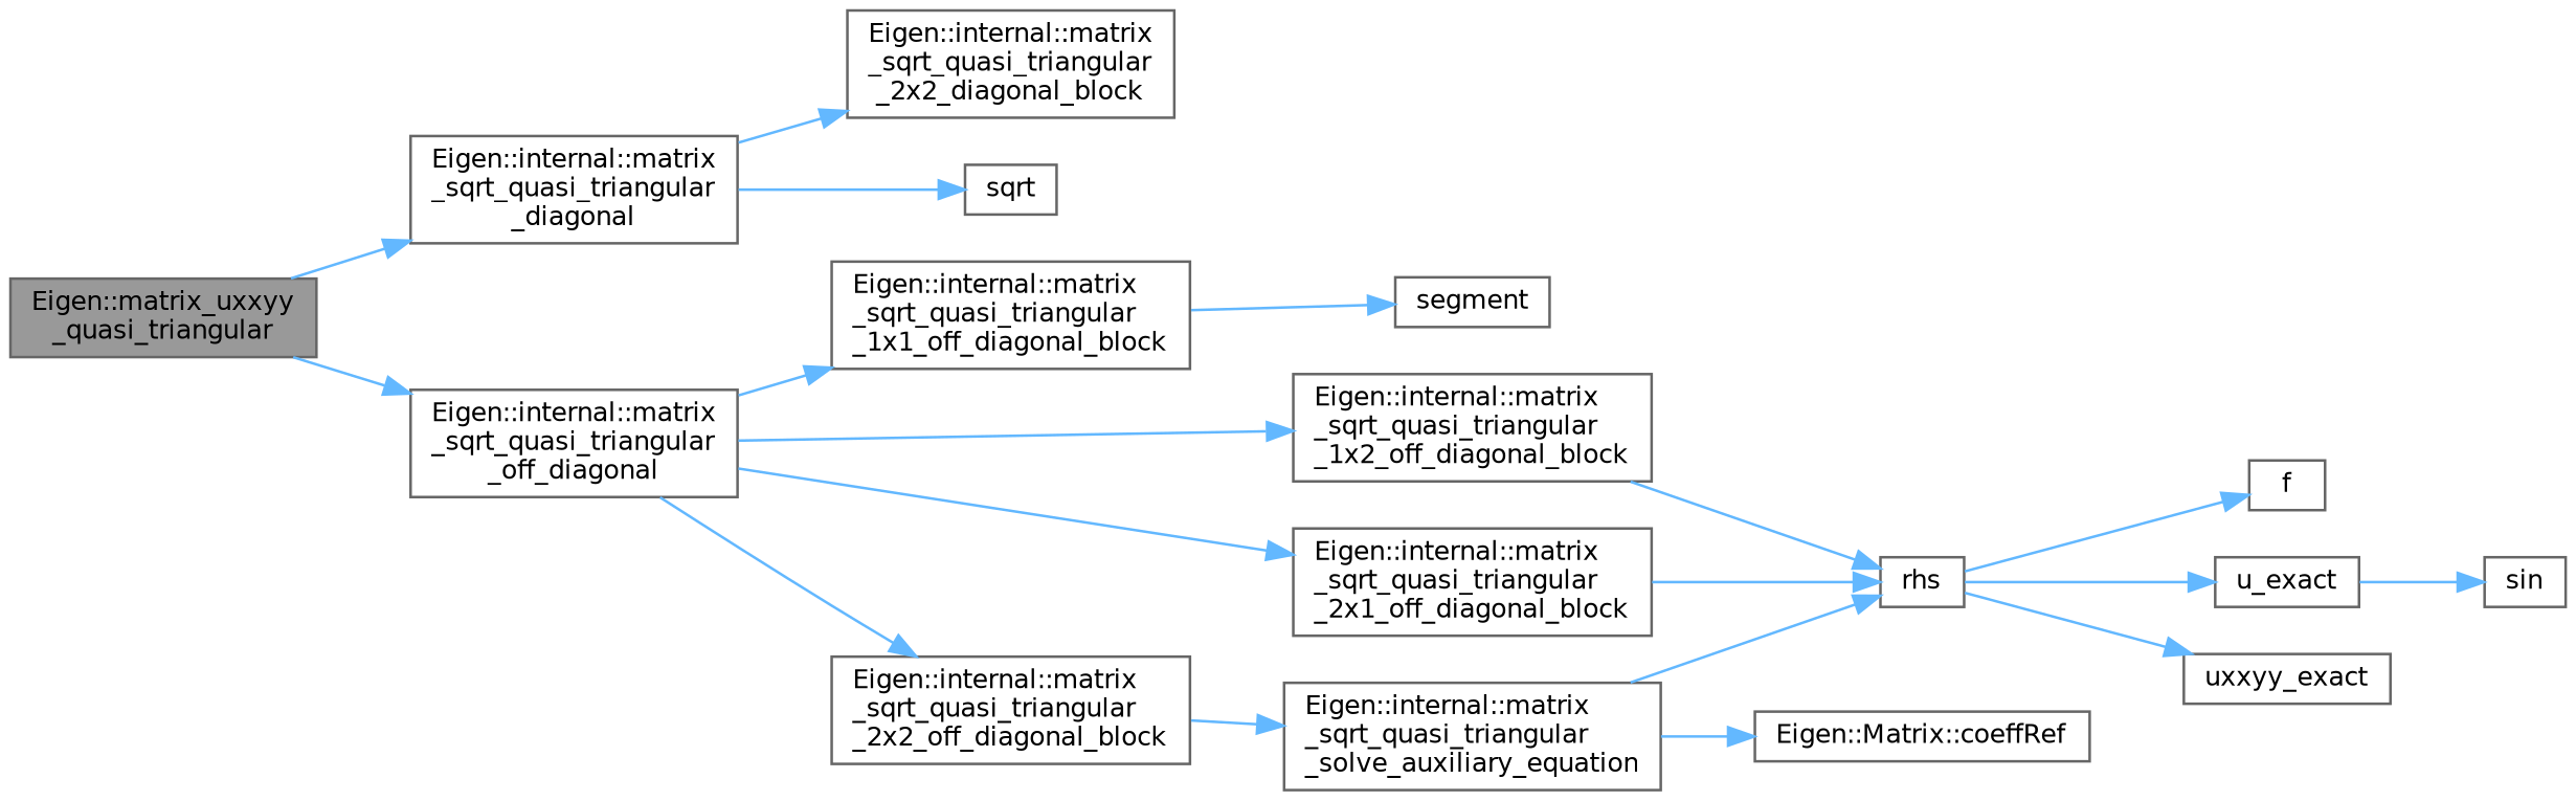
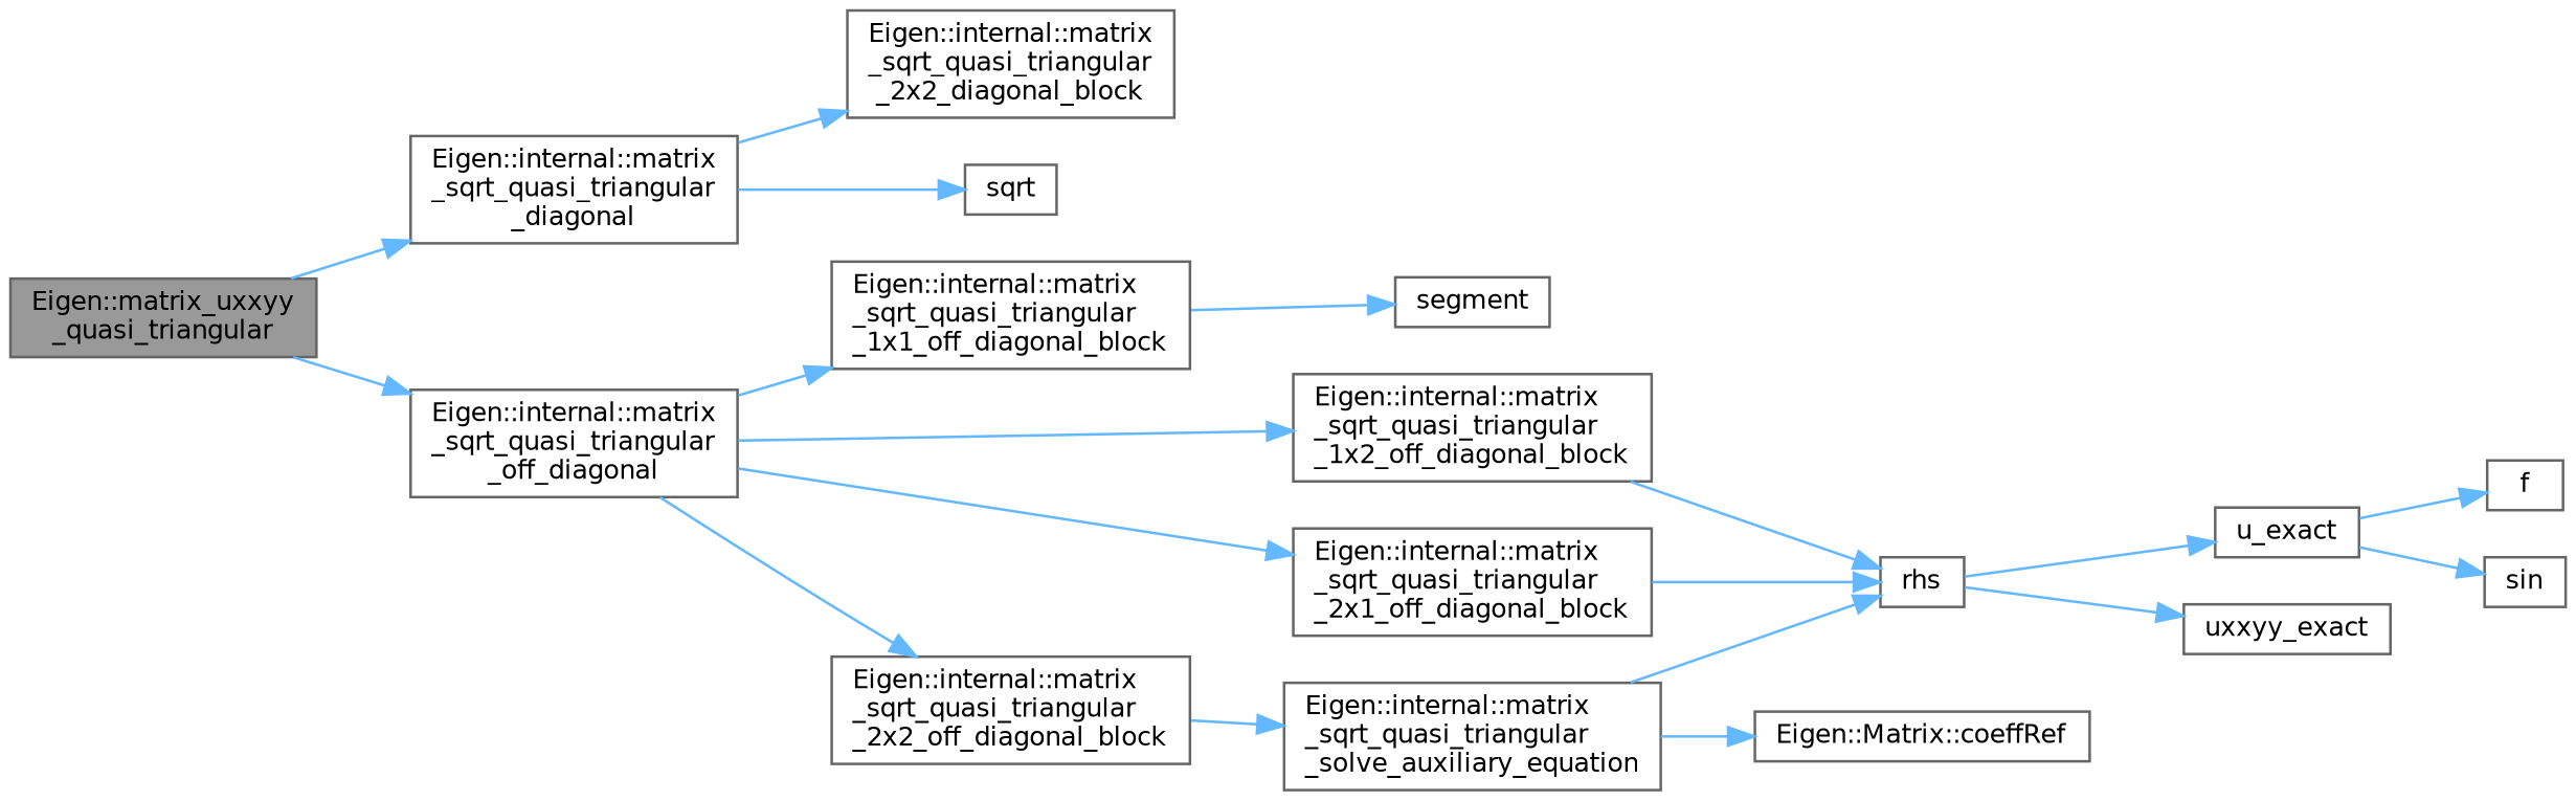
  digraph {
    rankdir=LR
    node [color=grey40 fillcolor=white fontname=Helvetica fontsize=10 shape=box style=filled]
    edge [color=steelblue1 fontname=Helvetica fontsize=10 labelfontname=Helvetica labelfontsize=10 style=solid]
    n1 [color=gray40 fillcolor=grey60 fontcolor=black height=0.2 label="Eigen::matrix_uxxyy\l_quasi_triangular" width=0.4]
    n2 [height=0.2 label="Eigen::internal::matrix\l_sqrt_quasi_triangular\l_diagonal" width=0.4]
    n3 [height=0.2 label="Eigen::internal::matrix\l_sqrt_quasi_triangular\l_off_diagonal" width=0.4]
    n4 [height=0.2 label="Eigen::internal::matrix\l_sqrt_quasi_triangular\l_2x2_diagonal_block" width=0.4]
    n5 [height=0.2 label=sqrt width=0.4]
    n6 [height=0.2 label="Eigen::internal::matrix\l_sqrt_quasi_triangular\l_1x1_off_diagonal_block" width=0.4]
    n7 [height=0.2 label="Eigen::internal::matrix\l_sqrt_quasi_triangular\l_1x2_off_diagonal_block" width=0.4]
    n8 [height=0.2 label="Eigen::internal::matrix\l_sqrt_quasi_triangular\l_2x1_off_diagonal_block" width=0.4]
    n9 [height=0.2 label="Eigen::internal::matrix\l_sqrt_quasi_triangular\l_2x2_off_diagonal_block" width=0.4]
    n10 [height=0.2 label=segment width=0.4]
    n11 [height=0.2 label=rhs width=0.4]
    n12 [height=0.2 label="Eigen::internal::matrix\l_sqrt_quasi_triangular\l_solve_auxiliary_equation" width=0.4]
    n13 [height=0.2 label=f width=0.4]
    n14 [height=0.2 label=u_exact width=0.4]
    n15 [height=0.2 label=uxxyy_exact width=0.4]
    n16 [height=0.2 label=sin width=0.4]
    n17 [height=0.2 label="Eigen::Matrix::coeffRef" width=0.4]
    n1 -> n2
    n1 -> n3
    n2 -> n4
    n2 -> n5
    n3 -> n6
    n3 -> n7
    n3 -> n8
    n3 -> n9
    n6 -> n10
    n7 -> n11
    n8 -> n11
    n9 -> n12
-   n11 -> n13
+   n14 -> n13
    n11 -> n14
    n11 -> n15
    n12 -> n11
    n12 -> n17
    n14 -> n16
  }
